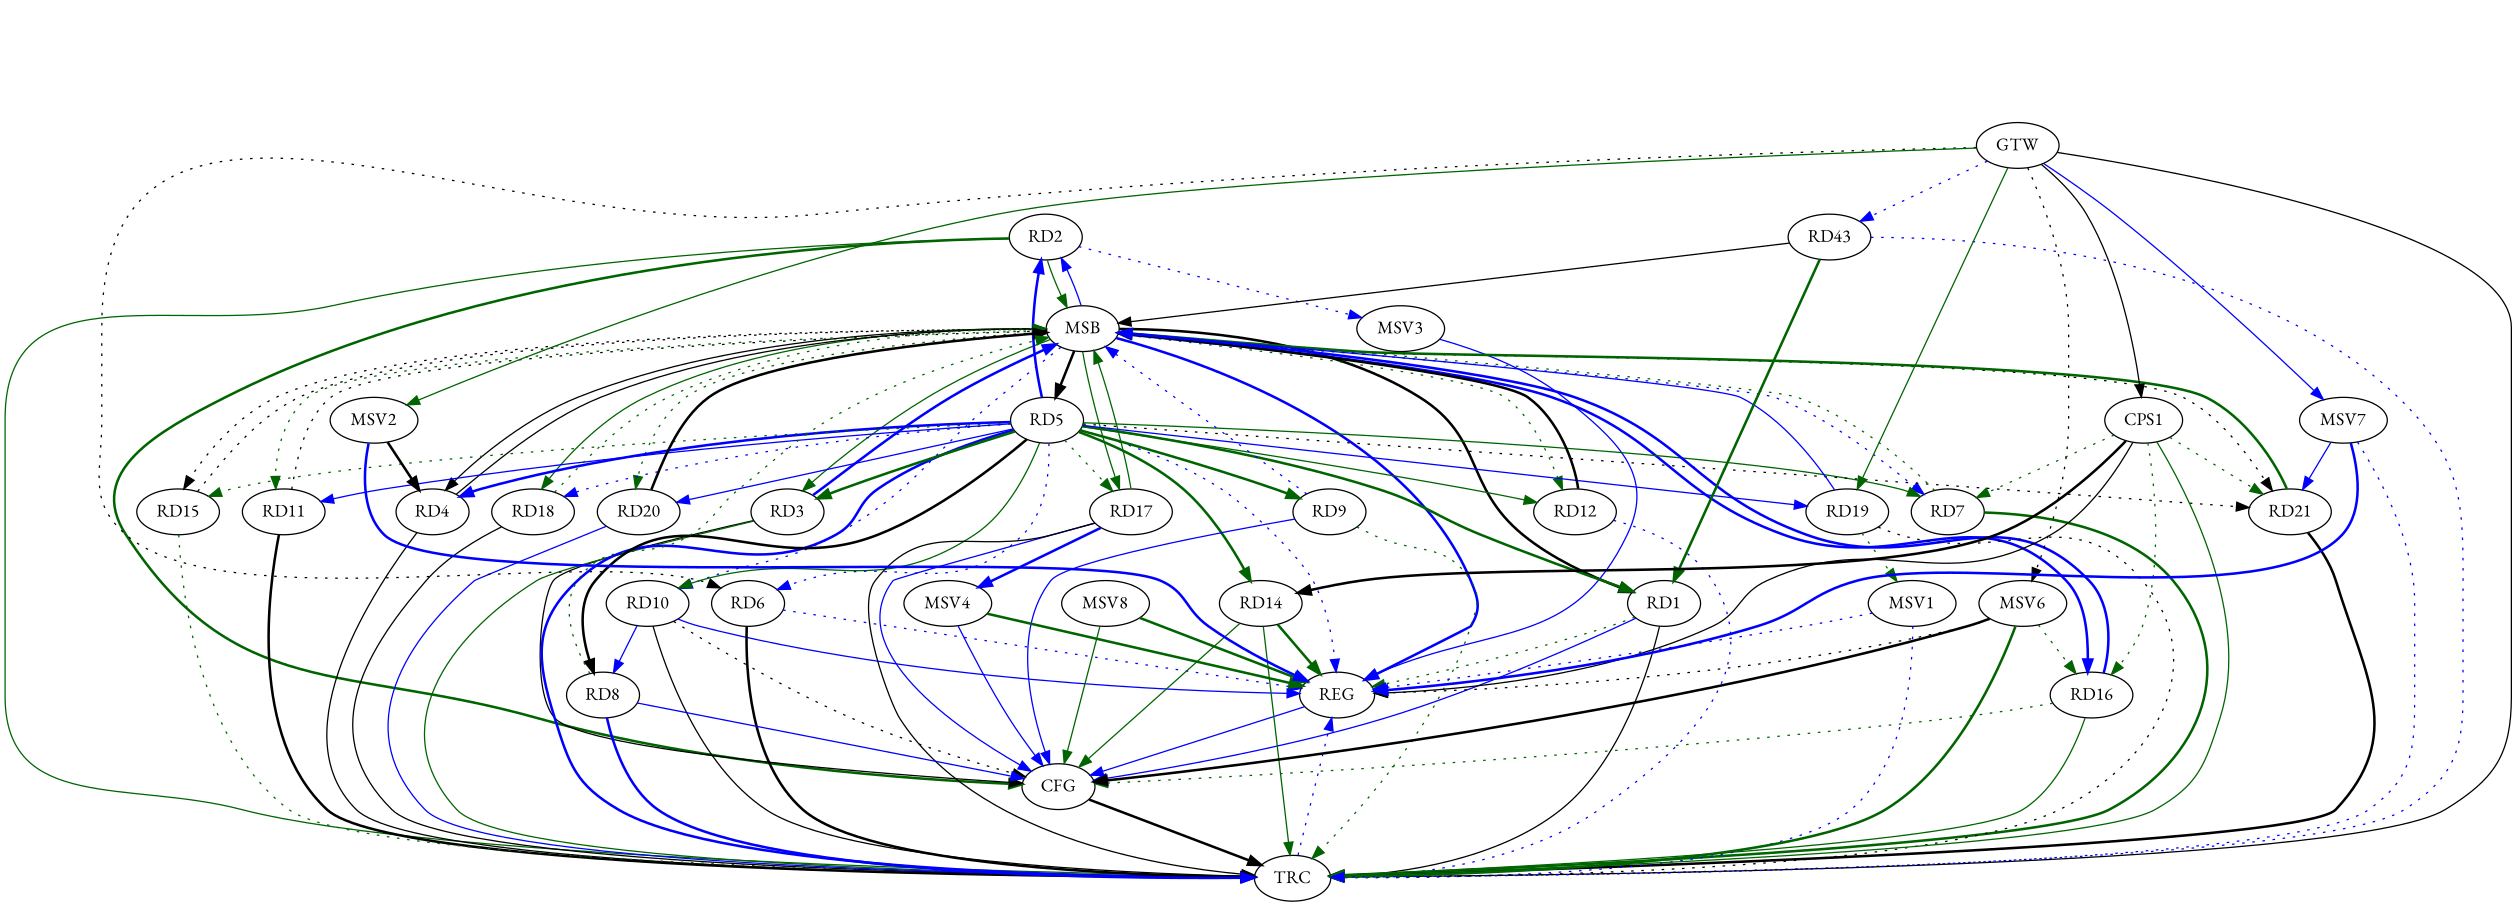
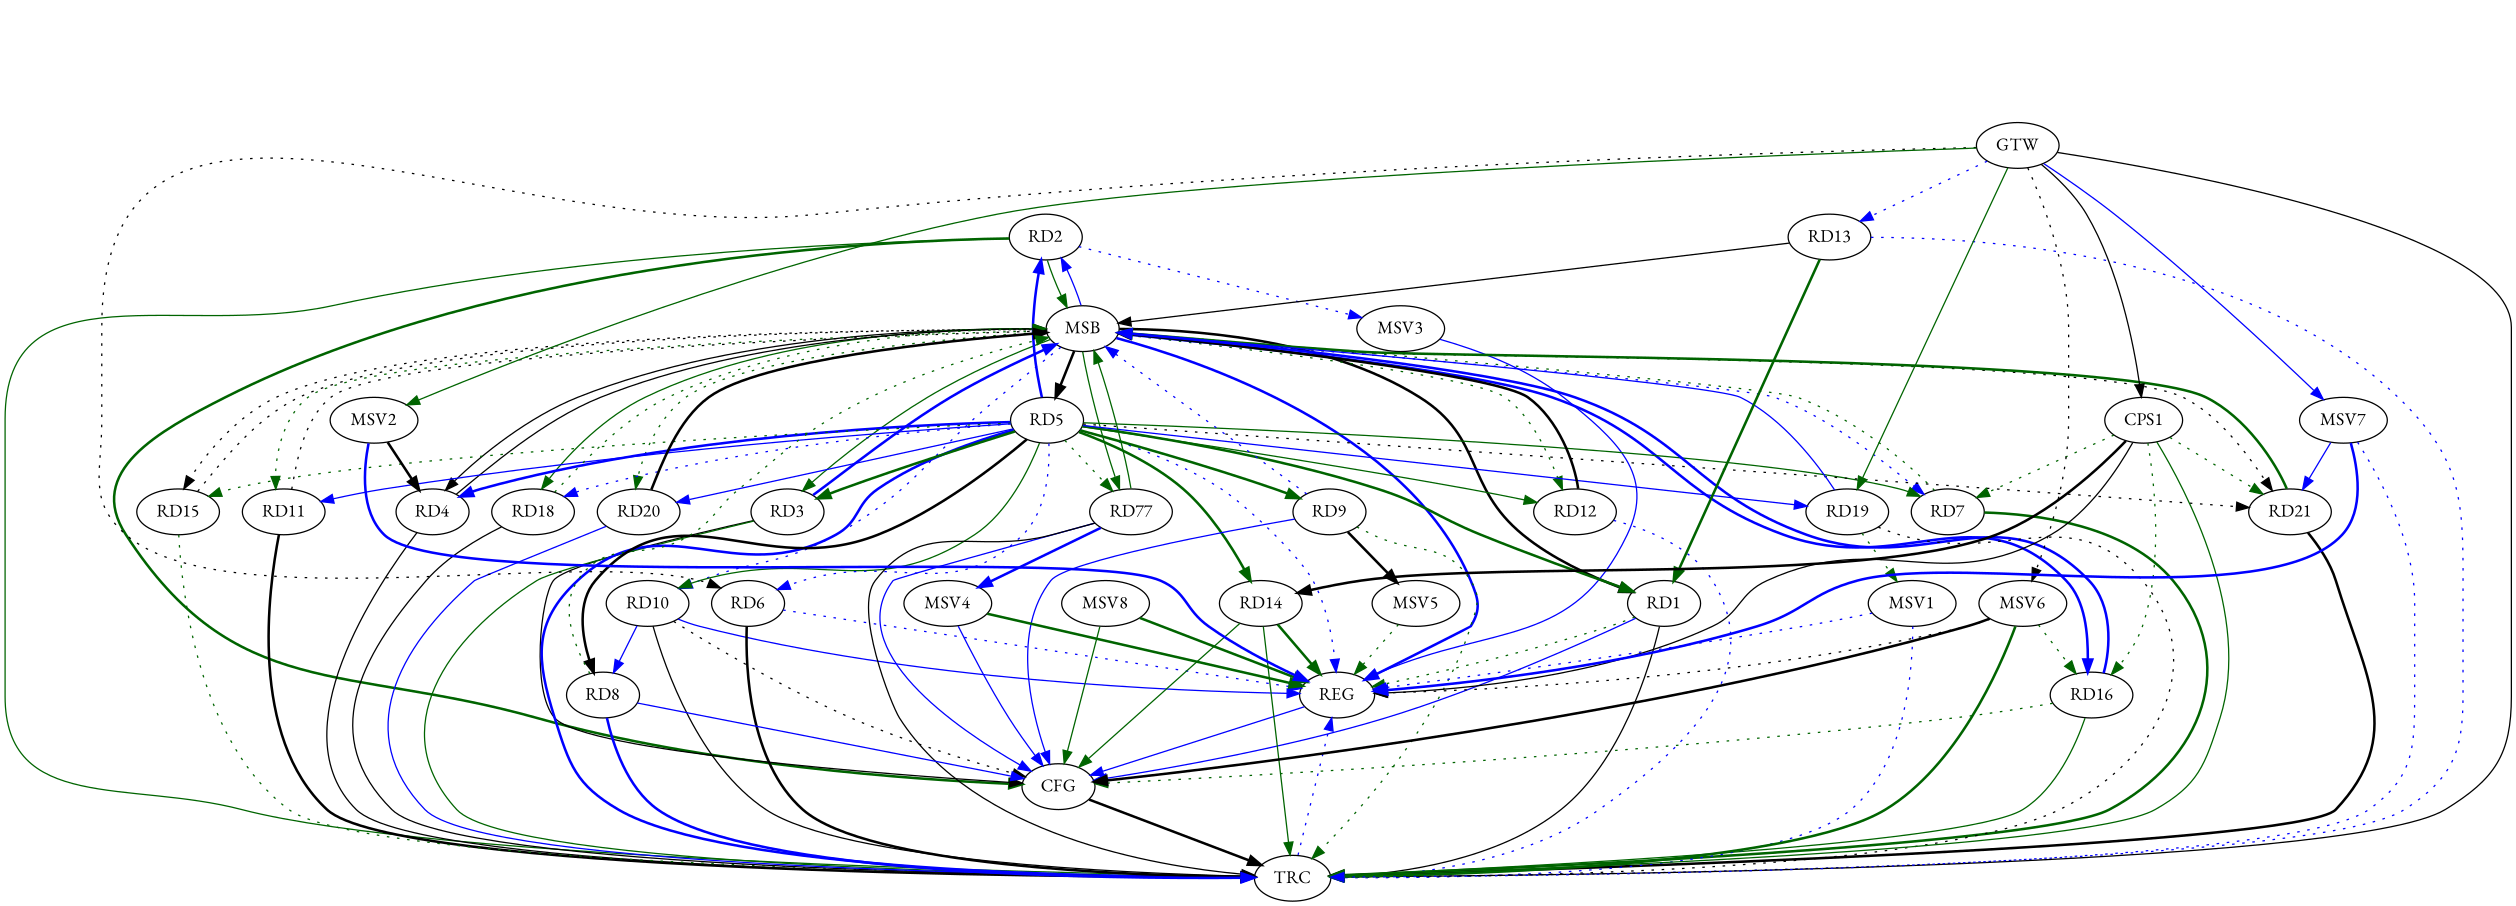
  strict digraph {
    fontname="EB Garamond"
    node [fontname="EB Garamond"]
    edge [color=darkgreen fontname="EB Garamond" style=solid]
    n1 [label=RD1]
    n2 [label=REG]
    n3 [label=CFG]
    n4 [label=TRC]
    n5 [label=RD2]
    n6 [label=MSB]
    n7 [label=MSV3]
    n8 [label=RD3]
    n9 [label=RD4]
    n10 [label=RD5]
    n11 [label=RD7]
    n12 [label=RD10]
    n13 [label=RD11]
    n14 [label=RD12]
    n15 [label=RD15]
-   n16 [label=RD17]
+   n16 [label=RD77]
    n17 [label=RD18]
    n18 [label=RD20]
    n19 [label=RD21]
    n20 [label=RD16]
    n21 [label=RD6]
    n22 [label=RD8]
    n23 [label=RD9]
    n24 [label=RD14]
    n25 [label=RD19]
+   n26 [label=MSV5]
    n27 [label=MSV4]
    n28 [label=MSV1]
-   n29 [label=RD43]
+   n29 [label=RD13]
    n30 [label=MSV8]
    n31 [label=CPS1]
    n32 [label=GTW]
    n33 [label=MSV2]
    n34 [label=MSV6]
    n35 [label=MSV7]
    n1 -> n2 [style=dotted]
    n1 -> n3 [color=blue]
    n1 -> n4 [color=black]
    n2 -> n3 [color=blue]
    n3 -> n4 [color=black style=bold]
    n4 -> n2 [color=blue style=dotted]
    n5 -> n3 [style=bold]
    n5 -> n4
    n5 -> n6
    n5 -> n7 [color=blue style=dotted]
    n6 -> n1 [color=black style=bold]
    n6 -> n2 [color=blue style=bold]
    n6 -> n5 [color=blue]
    n6 -> n8
    n6 -> n9 [color=black]
    n6 -> n10 [color=black style=bold]
    n6 -> n11 [color=blue style=dotted]
    n6 -> n12 [color=blue style=dotted]
    n6 -> n13 [style=dotted]
    n6 -> n14 [style=dotted]
    n6 -> n15 [color=black style=dotted]
    n6 -> n16
    n6 -> n17
    n6 -> n18 [style=dotted]
    n6 -> n19 [color=black style=dotted]
    n6 -> n20 [color=blue style=bold]
    n7 -> n2 [color=blue]
    n8 -> n3 [color=black]
    n8 -> n4
    n8 -> n6 [color=blue style=bold]
    n9 -> n4 [color=black]
    n9 -> n6 [color=black]
    n10 -> n1 [style=bold]
    n10 -> n2 [color=blue style=dotted]
    n10 -> n4 [color=blue style=bold]
    n10 -> n5 [color=blue style=bold]
    n10 -> n8 [style=bold]
    n10 -> n9 [color=blue style=bold]
    n10 -> n11
    n10 -> n12
    n10 -> n13 [color=blue]
    n10 -> n14
    n10 -> n15 [style=dotted]
    n10 -> n16 [style=dotted]
    n10 -> n17 [color=blue style=dotted]
    n10 -> n18 [color=blue]
    n10 -> n19 [color=black style=dotted]
    n10 -> n21 [color=blue style=dotted]
    n10 -> n22 [color=black style=bold]
    n10 -> n23 [style=bold]
    n10 -> n24 [style=bold]
    n10 -> n25 [color=blue]
    n11 -> n4 [style=bold]
    n11 -> n6 [style=dotted]
    n12 -> n2 [color=blue]
    n12 -> n3 [color=black style=dotted]
    n12 -> n4 [color=black]
    n12 -> n22 [color=blue]
    n13 -> n4 [color=black style=bold]
    n13 -> n6 [color=black style=dotted]
    n14 -> n4 [color=blue style=dotted]
    n14 -> n6 [color=black style=bold]
    n15 -> n4 [style=dotted]
    n15 -> n6 [color=black style=dotted]
    n16 -> n3 [color=blue]
    n16 -> n4 [color=black]
    n16 -> n6
    n16 -> n27 [color=blue style=bold]
    n17 -> n4 [color=black]
    n17 -> n6 [style=dotted]
    n18 -> n4 [color=blue]
    n18 -> n6 [color=black style=bold]
    n19 -> n4 [color=black style=bold]
    n19 -> n6 [style=bold]
    n20 -> n3 [style=dotted]
    n20 -> n4
    n20 -> n6 [color=blue style=bold]
    n21 -> n2 [color=blue style=dotted]
    n21 -> n4 [color=black style=bold]
    n22 -> n3 [color=blue]
    n22 -> n4 [color=blue style=bold]
    n22 -> n6 [style=dotted]
    n23 -> n3 [color=blue]
    n23 -> n4 [style=dotted]
    n23 -> n6 [color=blue style=dotted]
+   n23 -> n26 [color=black style=bold]
    n24 -> n2 [style=bold]
    n24 -> n3
    n24 -> n4
    n25 -> n4 [color=black style=dotted]
    n25 -> n6 [color=blue]
    n25 -> n28 [style=dotted]
+   n26 -> n2 [style=dotted]
    n27 -> n2 [style=bold]
    n27 -> n3 [color=blue]
    n28 -> n2 [color=blue style=dotted]
    n28 -> n4 [color=blue style=dotted]
    n29 -> n1 [style=bold]
    n29 -> n4 [color=blue style=dotted]
    n29 -> n6 [color=black]
    n30 -> n2 [style=bold]
    n30 -> n3
    n31 -> n2 [color=black]
    n31 -> n4
    n31 -> n11 [style=dotted]
    n31 -> n19 [style=dotted]
    n31 -> n20 [style=dotted]
    n31 -> n24 [color=black style=bold]
    n32 -> n4 [color=black]
    n32 -> n21 [color=black style=dotted]
    n32 -> n25
    n32 -> n29 [color=blue style=dotted]
    n32 -> n31 [color=black]
    n32 -> n33
    n32 -> n34 [color=black style=dotted]
    n32 -> n35 [color=blue]
    n33 -> n2 [color=blue style=bold]
    n33 -> n9 [color=black style=bold]
    n34 -> n2 [color=black style=dotted]
    n34 -> n3 [color=black style=bold]
    n34 -> n4 [style=bold]
    n34 -> n20 [style=dotted]
    n35 -> n2 [color=blue style=bold]
    n35 -> n4 [color=blue style=dotted]
    n35 -> n19 [color=blue]
  }
